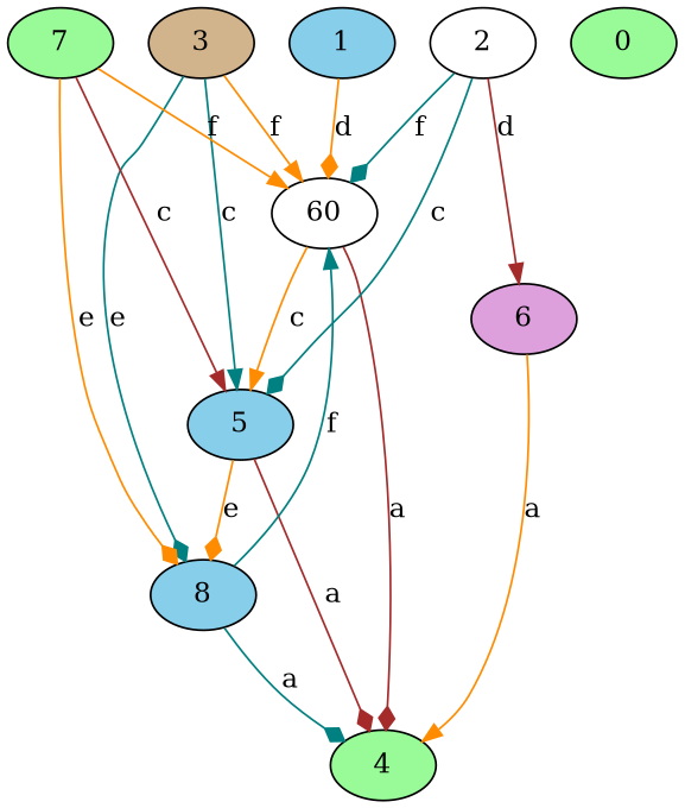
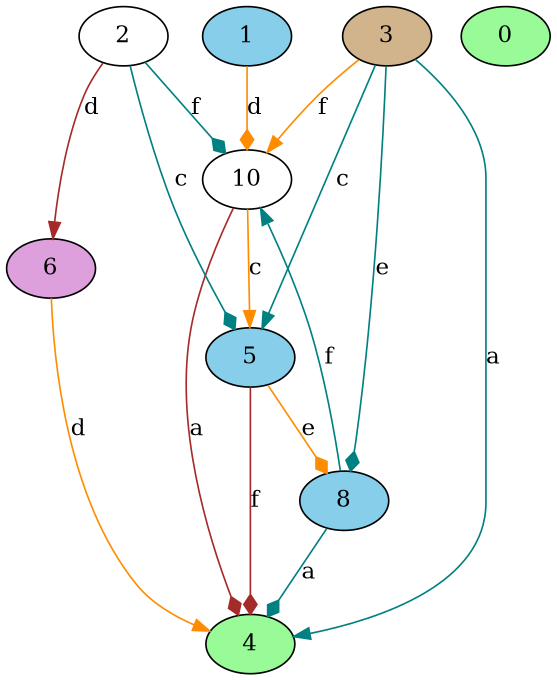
  strict digraph {
    node [fillcolor=skyblue style=filled]
    edge [arrowhead=normal color=darkorange]
-   10 [fillcolor=white label=60]
+   10 [fillcolor=white]
    1
    5
    4 [fillcolor=palegreen]
    0 [fillcolor=palegreen]
    2 [fillcolor=white]
    6 [fillcolor=plum]
    8
    3 [fillcolor=tan]
-   7 [fillcolor=palegreen]
    10 -> 5 [label=c]
    10 -> 4 [arrowhead=diamond color=brown label=a]
    1 -> 10 [arrowhead=diamond label=d]
-   5 -> 4 [arrowhead=diamond color=brown label=a]
+   5 -> 4 [arrowhead=diamond color=brown label=f]
    5 -> 8 [arrowhead=diamond label=e]
    2 -> 10 [arrowhead=diamond color=teal label=f]
    2 -> 5 [arrowhead=diamond color=teal label=c]
    2 -> 6 [color=brown label=d]
-   6 -> 4 [label=a]
+   6 -> 4 [label=d]
    8 -> 10 [color=teal label=f]
    8 -> 4 [arrowhead=diamond color=teal label=a]
    3 -> 10 [label=f]
    3 -> 5 [color=teal label=c]
+   3 -> 4 [color=teal label=a]
    3 -> 8 [arrowhead=diamond color=teal label=e]
-   7 -> 10 [label=f]
-   7 -> 5 [color=brown label=c]
-   7 -> 8 [arrowhead=diamond label=e]
  }
